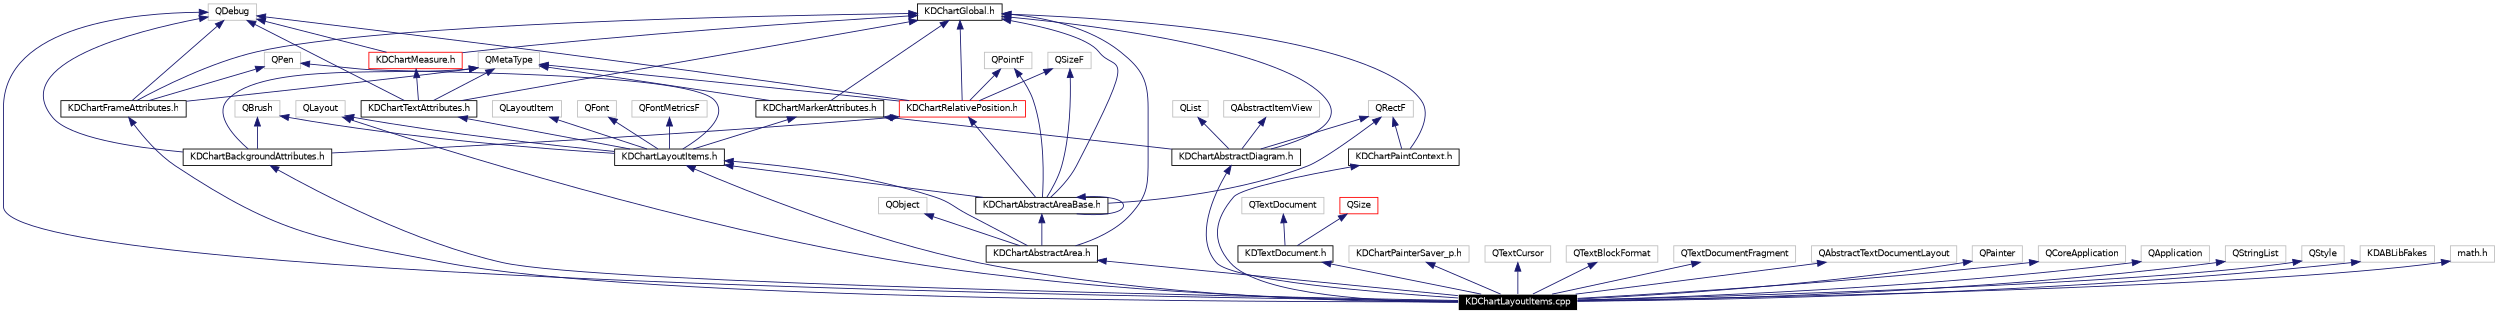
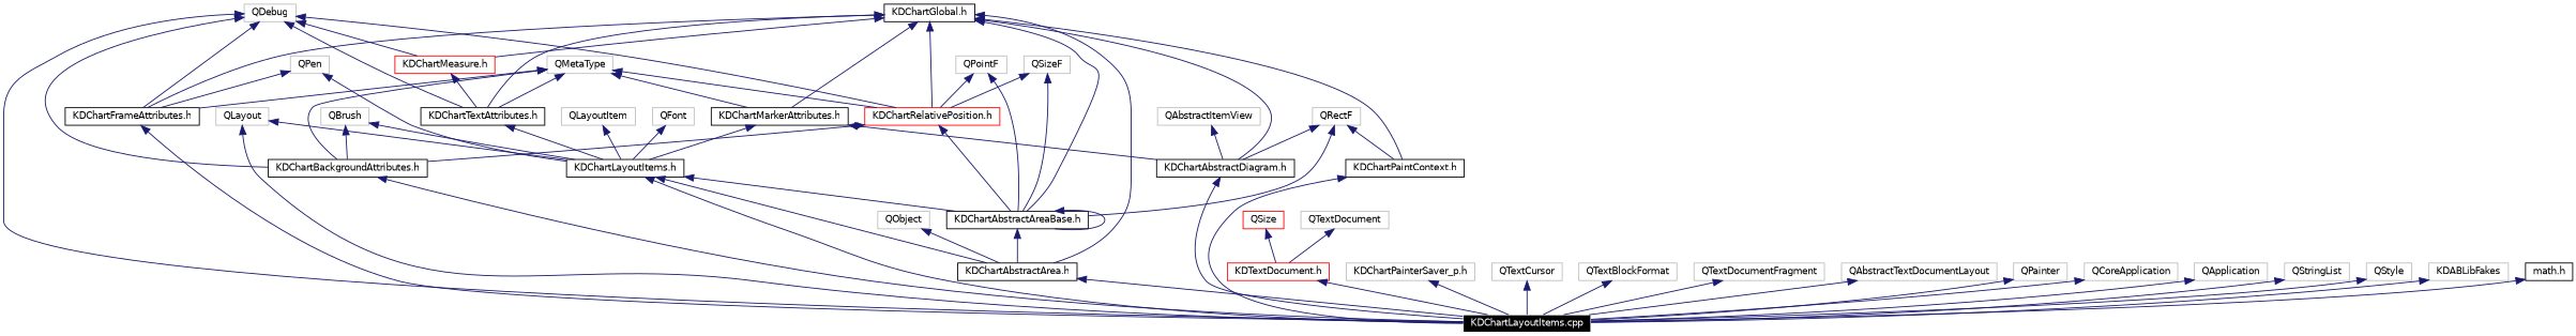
  digraph {
    node [color=grey75 fontname=Helvetica fontsize=10 shape=record]
    edge [color=midnightblue dir=back fontname=Helvetica fontsize=10 labelfontname=Helvetica labelfontsize=10 style=solid]
    n1 [color=white fillcolor=black fontcolor=white height=0.2 label="KDChartLayoutItems.cpp" style=filled width=0.4]
    n2 [color=black height=0.2 label="KDChartLayoutItems.h" width=0.4]
    n3 [color=black height=0.2 label="KDChartAbstractArea.h" width=0.4]
    n4 [color=black height=0.2 label="KDChartAbstractAreaBase.h" width=0.4]
    n5 [height=0.2 label=QBrush width=0.4]
    n6 [color=black height=0.2 label="KDChartBackgroundAttributes.h" width=0.4]
    n7 [height=0.2 label=QFont width=0.4]
-   n8 [height=0.2 label=QFontMetricsF width=0.4]
    n9 [height=0.2 label=QLayout width=0.4]
    n10 [height=0.2 label=QLayoutItem width=0.4]
    n11 [height=0.2 label=QPen width=0.4]
    n12 [color=black height=0.2 label="KDChartFrameAttributes.h" width=0.4]
    n13 [color=black height=0.2 label="KDChartTextAttributes.h" width=0.4]
    n14 [height=0.2 label=QDebug width=0.4]
    n15 [color=red height=0.2 label="KDChartMeasure.h" width=0.4]
    n16 [color=red height=0.2 label="KDChartRelativePosition.h" width=0.4]
    n17 [height=0.2 label=QMetaType width=0.4]
    n18 [color=black height=0.2 label="KDChartMarkerAttributes.h" width=0.4]
    n19 [color=black height=0.2 label="KDChartAbstractDiagram.h" width=0.4]
    n20 [color=black height=0.2 label="KDChartGlobal.h" width=0.4]
    n21 [color=black height=0.2 label="KDChartPaintContext.h" width=0.4]
-   n22 [color=black height=0.2 label="KDTextDocument.h" width=0.4]
+   n22 [color=red height=0.2 label="KDTextDocument.h" width=0.4]
    n23 [height=0.2 label=QTextDocument width=0.4]
    n24 [color=red height=0.2 label=QSize width=0.4]
    n25 [height=0.2 label=QObject width=0.4]
    n26 [height=0.2 label=QPointF width=0.4]
    n27 [height=0.2 label=QSizeF width=0.4]
    n28 [height=0.2 label=QRectF width=0.4]
-   n29 [height=0.2 label=QList width=0.4]
    n30 [height=0.2 label=QAbstractItemView width=0.4]
    n31 [height=0.2 label="KDChartPainterSaver_p.h" width=0.4]
    n32 [height=0.2 label=QTextCursor width=0.4]
    n33 [height=0.2 label=QTextBlockFormat width=0.4]
    n34 [height=0.2 label=QTextDocumentFragment width=0.4]
    n35 [height=0.2 label=QAbstractTextDocumentLayout width=0.4]
    n36 [height=0.2 label=QPainter width=0.4]
    n37 [height=0.2 label=QCoreApplication width=0.4]
    n38 [height=0.2 label=QApplication width=0.4]
    n39 [height=0.2 label=QStringList width=0.4]
    n40 [height=0.2 label=QStyle width=0.4]
    n41 [height=0.2 label=KDABLibFakes width=0.4]
-   n42 [height=0.2 label="math.h" width=0.4]
+   n42 [color=black height=0.2 label="math.h" width=0.4]
    n2 -> n1
    n2 -> n3
    n2 -> n4
    n3 -> n1
    n4 -> n3
    n4 -> n4
    n5 -> n2
    n5 -> n6
    n6 -> n1
    n7 -> n2
-   n8 -> n2
    n9 -> n1
    n9 -> n2
    n10 -> n2
    n11 -> n2
    n11 -> n12
    n12 -> n1
    n13 -> n2
    n14 -> n1
    n14 -> n6
    n14 -> n12
    n14 -> n13
    n14 -> n15
    n14 -> n16
    n15 -> n13
    n16 -> n4
    n16 -> n6
    n17 -> n6
    n17 -> n12
    n17 -> n13
    n17 -> n16
    n17 -> n18
    n18 -> n2
    n18 -> n19
    n19 -> n1
    n20 -> n3
    n20 -> n4
    n20 -> n12
    n20 -> n13
    n20 -> n15
    n20 -> n16
    n20 -> n18
    n20 -> n19
    n20 -> n21
    n21 -> n1
    n22 -> n1
    n23 -> n22
    n24 -> n22
    n25 -> n3
    n26 -> n4
    n26 -> n16
    n27 -> n4
    n27 -> n16
    n28 -> n4
    n28 -> n19
    n28 -> n21
-   n29 -> n19
    n30 -> n19
    n31 -> n1
    n32 -> n1
    n33 -> n1
    n34 -> n1
    n35 -> n1
    n36 -> n1
    n37 -> n1
    n38 -> n1
    n39 -> n1
    n40 -> n1
    n41 -> n1
    n42 -> n1
  }
